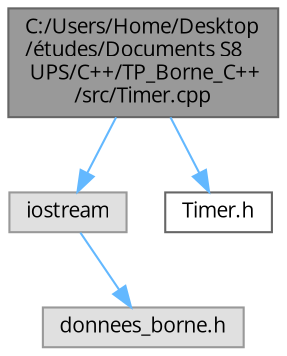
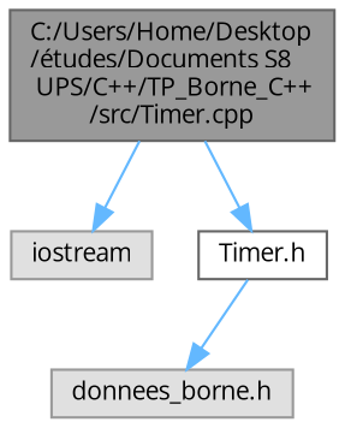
  digraph {
    fontname="Open Sans"
    node [color=grey60 fillcolor="#E0E0E0" fontname="Open Sans" fontsize=10 shape=box style=filled]
    edge [color=steelblue1 fontname="Open Sans" fontsize=10 labelfontname=Helvetica labelfontsize=10 style=solid]
    n1 [color=gray40 fillcolor=grey60 fontcolor=black height=0.2 label="C:/Users/Home/Desktop\l/études/Documents S8\l UPS/C++/TP_Borne_C++\l/src/Timer.cpp" width=0.4]
    n2 [height=0.2 label=iostream width=0.4]
    n3 [color=grey40 fillcolor=white height=0.2 label="Timer.h" width=0.4]
    n4 [height=0.2 label="donnees_borne.h" width=0.4]
    n1 -> n2
    n1 -> n3
-   n2 -> n4
+   n3 -> n4
  }
